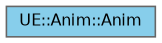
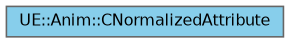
  digraph {
    rankdir=LR
-   n1 [color=grey40 fillcolor=skyblue fontname=Helvetica fontsize=10 height=0.2 label="UE::Anim::Anim" shape=box style=filled width=0.4]
+   n1 [color=grey40 fillcolor=skyblue fontname=Helvetica fontsize=10 height=0.2 label="UE::Anim::CNormalizedAttribute" shape=box style=filled width=0.4]
  }
